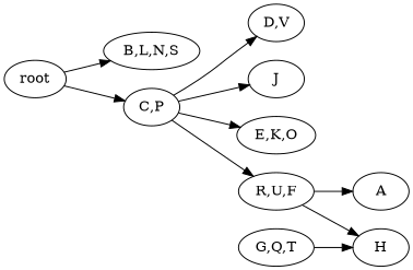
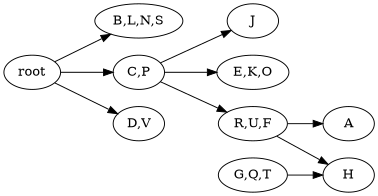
  strict digraph {
    rankdir=LR
    n1 [label=root]
    n2 [label="B,L,N,S"]
    n3 [label="C,P"]
    n4 [label="D,V"]
    n5 [label=J]
    n6 [label="E,K,O"]
    n7 [label="R,U,F"]
    n8 [label=A]
    n9 [label=H]
    n10 [label="G,Q,T"]
    n1 -> n2
    n1 -> n3
-   n3 -> n4
+   n1 -> n4
    n3 -> n5
    n3 -> n6
    n3 -> n7
    n7 -> n8
    n7 -> n9
    n10 -> n9
  }
